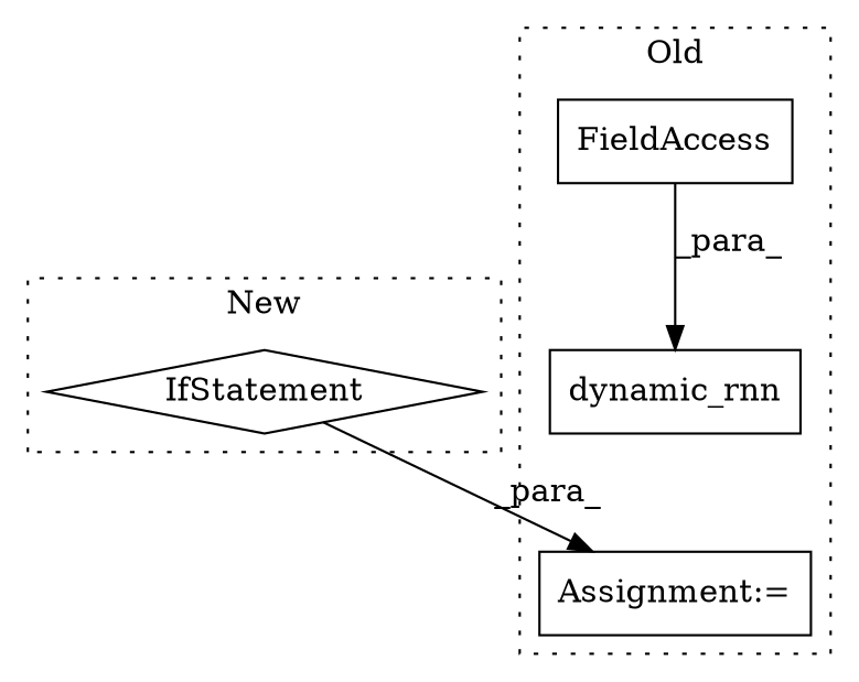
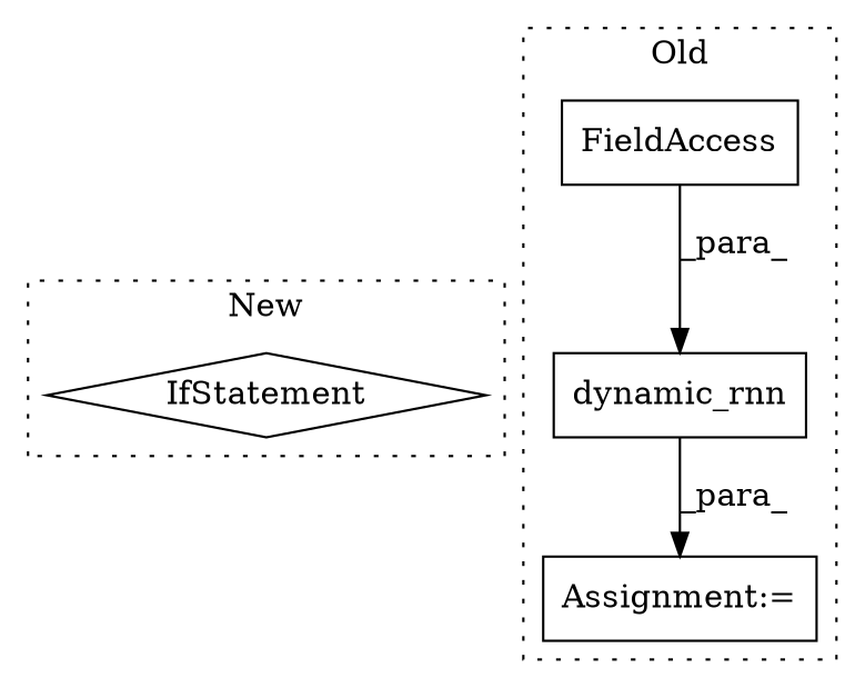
  digraph {
    node [shape=box]
    n1 [a=25 l="4,2" label=IfStatement s="31192,31204" shape=diamond]
    n2 [a=32 l="12,1" label=dynamic_rnn s="12567,12620"]
    n3 [a=22 l=13 label=FieldAccess s=12553]
    n4 [a=7 l=2 label="Assignment:=" s=12551]
    subgraph cluster_1 {
      label=New
      style=dotted
      n1
    }
    subgraph cluster_2 {
      label=Old
      style=dotted
      n2
      n3
      n4
    }
-   n1 -> n4 [label=_para_]
+   n2 -> n4 [label=_para_]
    n3 -> n2 [label=_para_]
  }
